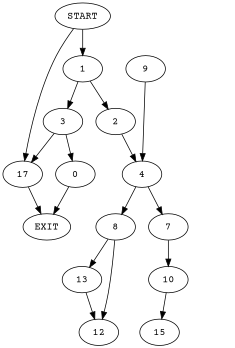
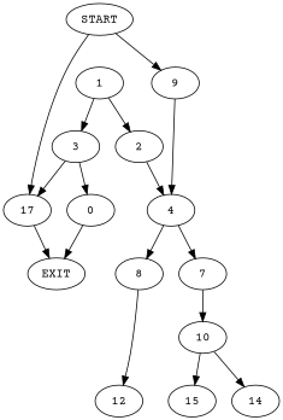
  digraph {
    fontname="Courier Prime"
    node [fontname="Courier Prime"]
    edge [fontname="Courier Prime"]
    n1 [label=START]
    1
    17
    2
    3
    n6 [label=EXIT]
    4
    n8 [label=0]
    7
    8
    10
    12
-   13
    9
+   14
    15
-   n1 -> 1
+   n1 -> 9
    n1 -> 17
    1 -> 2
    1 -> 3
    17 -> n6
    2 -> 4
    3 -> 17
    3 -> n8
    4 -> 7
    4 -> 8
    n8 -> n6
    7 -> 10
    8 -> 12
-   8 -> 13
+   10 -> 14
    10 -> 15
-   13 -> 12
    9 -> 4
  }
